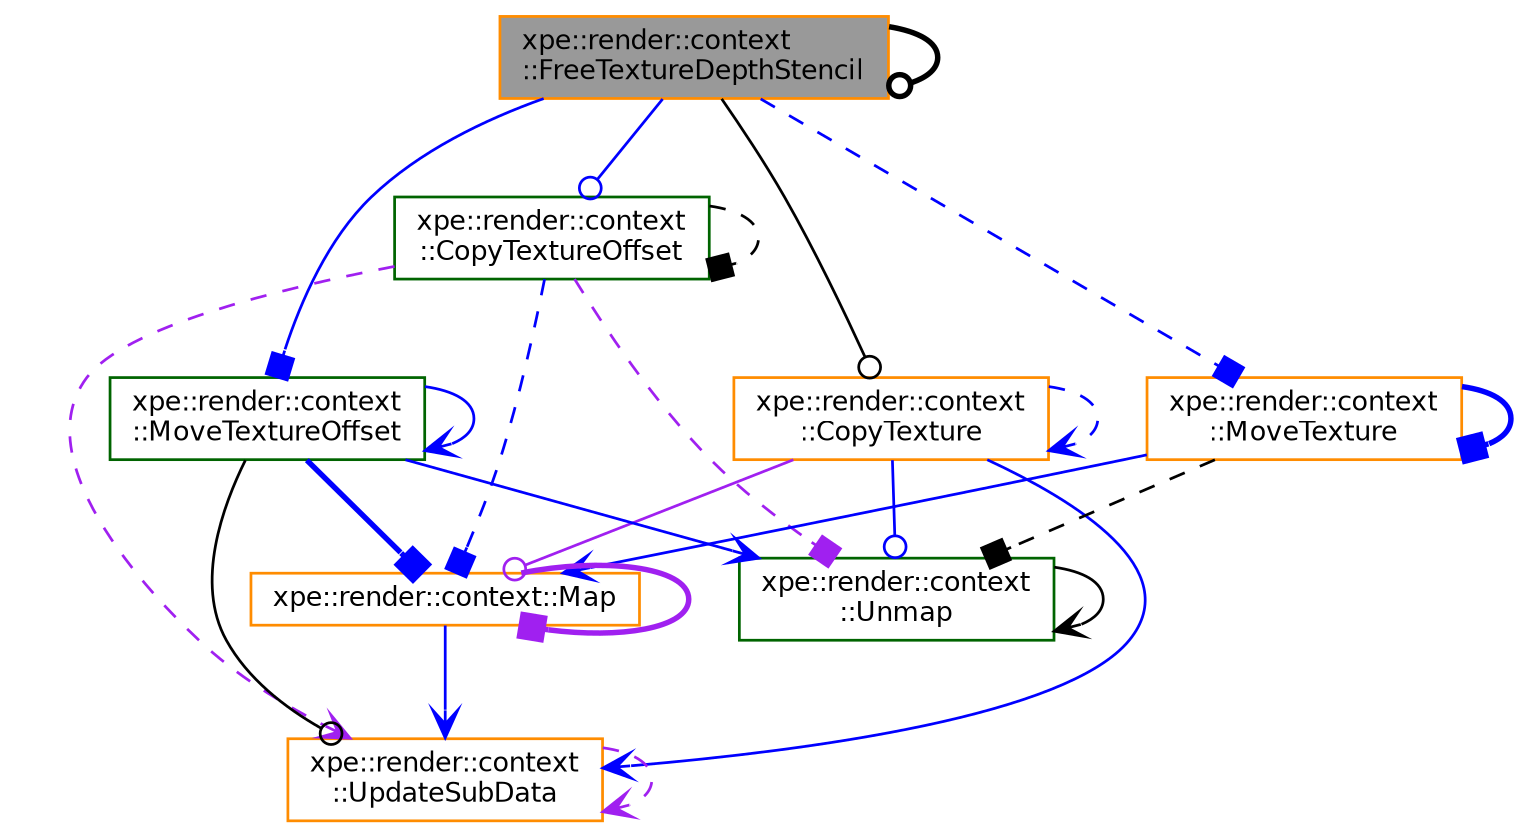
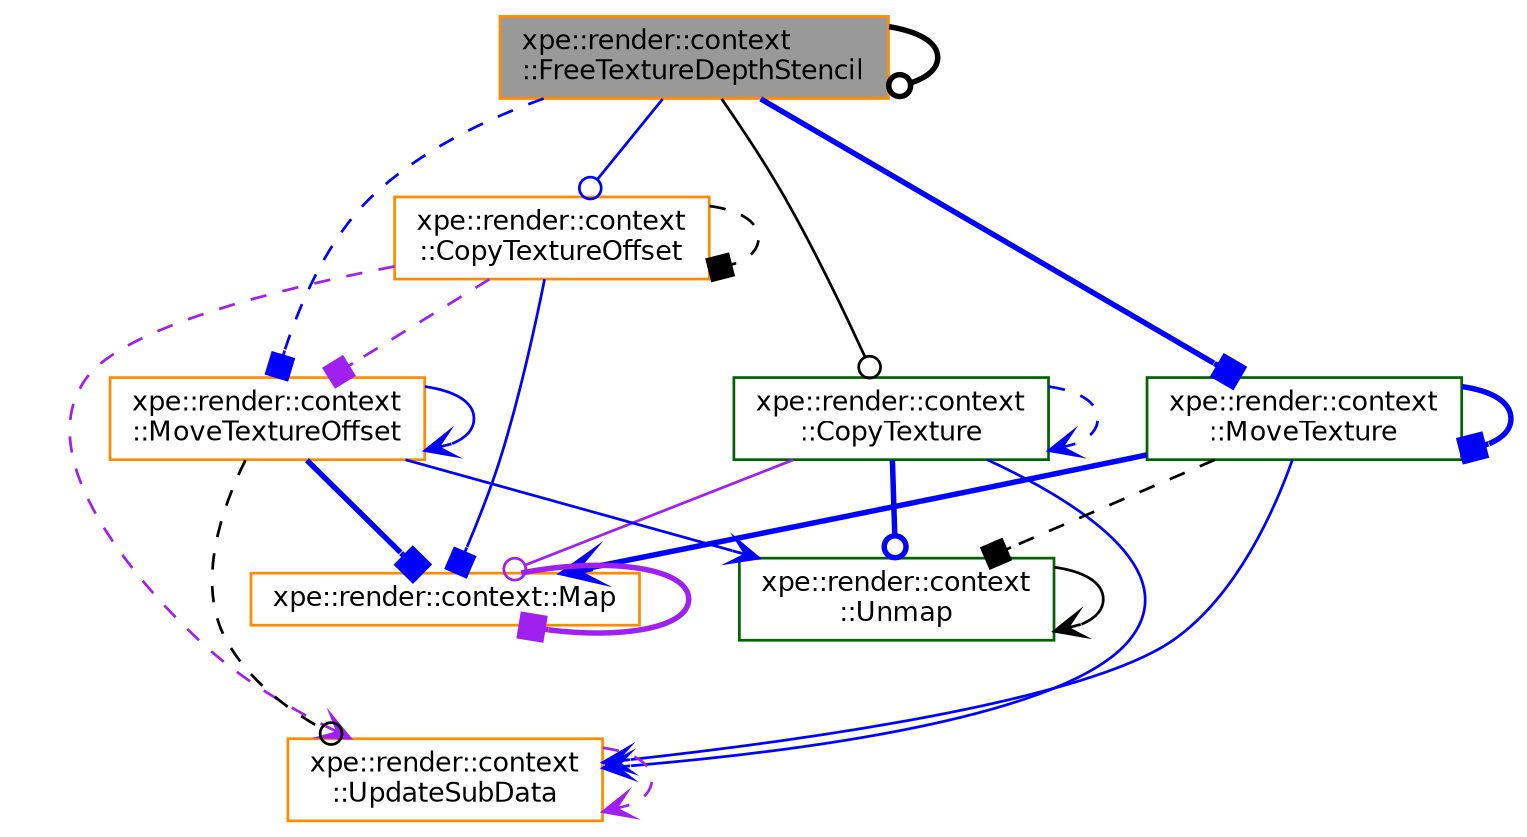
  digraph {
    rankdir=TB
    node [color=darkorange fillcolor=white fontname=Helvetica fontsize=10 shape=box style=filled]
    edge [arrowhead=box color=blue fontname=Helvetica fontsize=10 labelfontname=Helvetica labelfontsize=10 style=solid]
    n1 [fillcolor=grey60 fontcolor=black height=0.2 label="xpe::render::context\l::FreeTextureDepthStencil" width=0.4]
-   n2 [height=0.2 label="xpe::render::context\l::CopyTexture" width=0.4]
-   n3 [color=darkgreen height=0.2 label="xpe::render::context\l::CopyTextureOffset" width=0.4]
-   n4 [height=0.2 label="xpe::render::context\l::MoveTexture" width=0.4]
-   n5 [color=darkgreen height=0.2 label="xpe::render::context\l::MoveTextureOffset" width=0.4]
+   n2 [color=darkgreen height=0.2 label="xpe::render::context\l::CopyTexture" width=0.4]
+   n3 [height=0.2 label="xpe::render::context\l::CopyTextureOffset" width=0.4]
+   n4 [color=darkgreen height=0.2 label="xpe::render::context\l::MoveTexture" width=0.4]
+   n5 [height=0.2 label="xpe::render::context\l::MoveTextureOffset" width=0.4]
    n6 [height=0.2 label="xpe::render::context::Map" width=0.4]
    n7 [color=darkgreen height=0.2 label="xpe::render::context\l::Unmap" width=0.4]
    n8 [height=0.2 label="xpe::render::context\l::UpdateSubData" width=0.4]
    n1 -> n1 [arrowhead=odot color=black style=bold]
    n1 -> n2 [arrowhead=odot color=black]
    n1 -> n3 [arrowhead=odot]
-   n1 -> n4 [style=dashed]
-   n1 -> n5
+   n1 -> n4 [style=bold]
+   n1 -> n5 [style=dashed]
    n2 -> n2 [arrowhead=vee style=dashed]
    n2 -> n6 [arrowhead=odot color=purple]
-   n2 -> n7 [arrowhead=odot]
+   n2 -> n7 [arrowhead=odot style=bold]
    n2 -> n8 [arrowhead=vee]
    n3 -> n3 [color=black style=dashed]
-   n3 -> n6 [style=dashed]
-   n3 -> n7 [color=purple style=dashed]
+   n3 -> n6
+   n3 -> n5 [color=purple style=dashed]
    n3 -> n8 [arrowhead=vee color=purple style=dashed]
    n4 -> n4 [style=bold]
-   n4 -> n6 [arrowhead=vee]
+   n4 -> n6 [arrowhead=vee style=bold]
    n4 -> n7 [color=black style=dashed]
-   n6 -> n8 [arrowhead=vee]
+   n4 -> n8 [arrowhead=vee]
    n5 -> n5 [arrowhead=vee]
    n5 -> n6 [style=bold]
    n5 -> n7 [arrowhead=vee]
-   n5 -> n8 [arrowhead=odot color=black]
+   n5 -> n8 [arrowhead=odot color=black style=dashed]
    n6 -> n6 [color=purple style=bold]
    n7 -> n7 [arrowhead=vee color=black]
    n8 -> n8 [arrowhead=vee color=purple style=dashed]
  }
